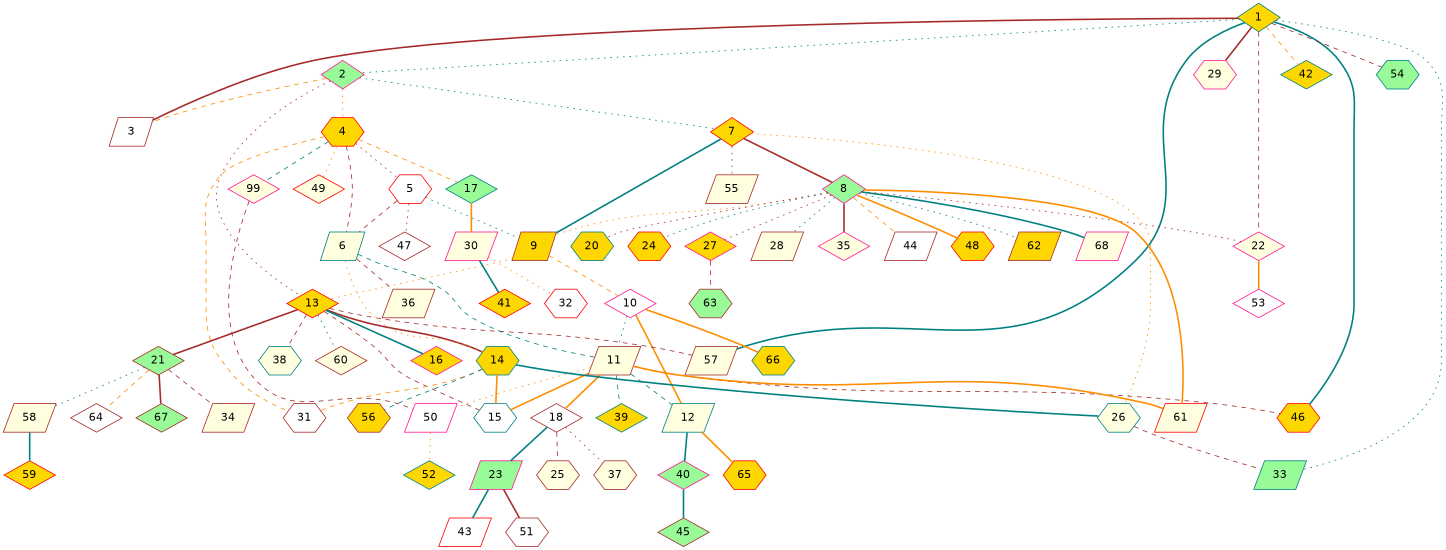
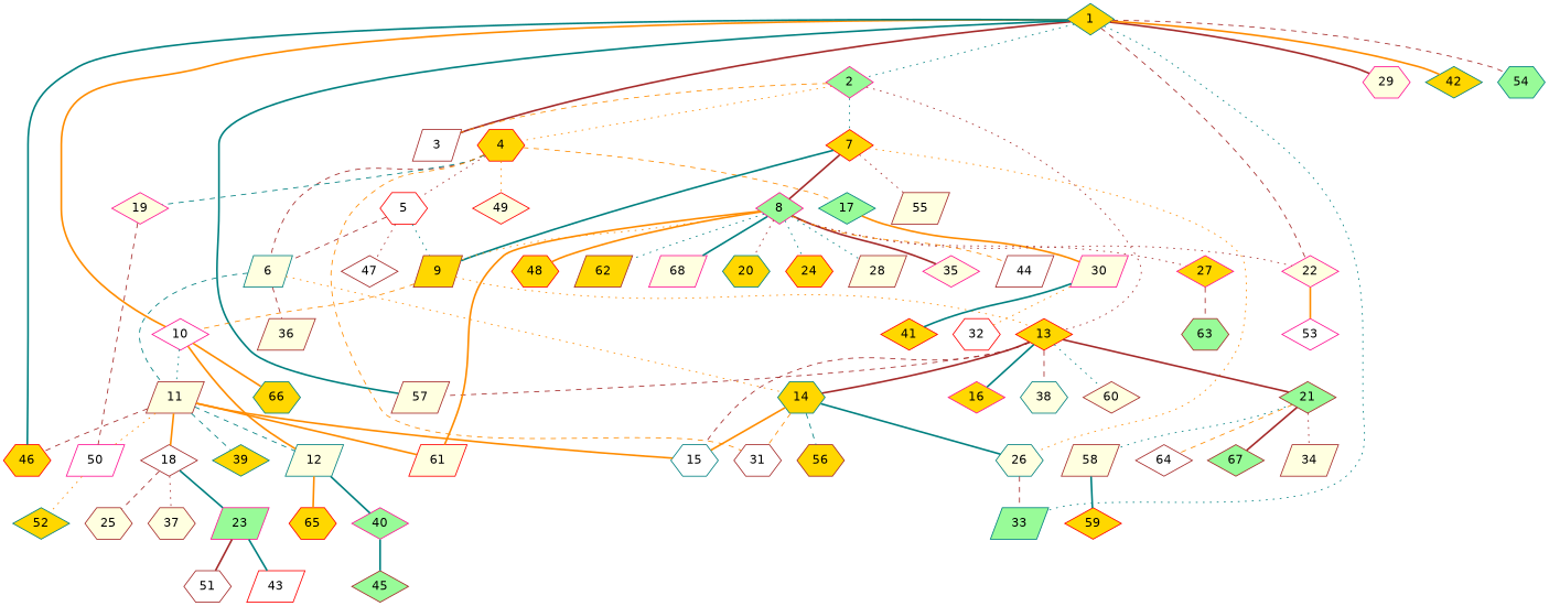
  graph {
    fontname="DejaVu Sans"
    node [color=brown fillcolor=lightyellow fontname="DejaVu Sans" shape=diamond style=filled]
    edge [color=brown fontname="DejaVu Sans" style=bold]
    1 [color=teal fillcolor=gold]
    2 [color=deeppink fillcolor=palegreen]
    3 [fillcolor=white shape=parallelogram]
    10 [color=deeppink fillcolor=white]
    22 [color=deeppink]
    29 [color=deeppink shape=hexagon]
    33 [color=teal fillcolor=palegreen shape=parallelogram]
    42 [color=teal fillcolor=gold]
    46 [color=red fillcolor=gold shape=hexagon]
    54 [color=teal fillcolor=palegreen shape=hexagon]
    57 [shape=parallelogram]
    4 [color=red fillcolor=gold shape=hexagon]
    7 [color=red fillcolor=gold]
    13 [color=red fillcolor=gold]
    11 [shape=parallelogram]
    12 [color=teal shape=parallelogram]
    66 [color=teal fillcolor=gold shape=hexagon]
    53 [color=deeppink fillcolor=white]
    5 [color=red fillcolor=white shape=hexagon]
    6 [color=teal shape=parallelogram]
    17 [color=teal fillcolor=palegreen]
-   19 [color=deeppink label=99]
+   19 [color=deeppink]
    31 [fillcolor=white shape=hexagon]
    49 [color=red]
    9 [fillcolor=gold shape=parallelogram]
    8 [color=deeppink fillcolor=palegreen]
    26 [color=teal shape=hexagon]
    55 [shape=parallelogram]
    14 [color=teal fillcolor=gold shape=hexagon]
    15 [color=teal fillcolor=white shape=hexagon]
    16 [color=deeppink fillcolor=gold]
    21 [fillcolor=palegreen]
    38 [color=teal shape=hexagon]
    60
    47 [fillcolor=white]
    36 [shape=parallelogram]
    30 [color=deeppink shape=parallelogram]
    50 [color=deeppink fillcolor=white shape=parallelogram]
    61 [color=red shape=parallelogram]
    18 [fillcolor=white]
    39 [color=teal fillcolor=gold]
    56 [fillcolor=gold shape=hexagon]
    20 [color=teal fillcolor=gold shape=hexagon]
    24 [color=red fillcolor=gold shape=hexagon]
    27 [color=deeppink fillcolor=gold]
    28 [shape=parallelogram]
    35 [color=deeppink]
    44 [fillcolor=white shape=parallelogram]
    48 [color=red fillcolor=gold shape=hexagon]
    62 [fillcolor=gold shape=parallelogram]
    68 [color=deeppink shape=parallelogram]
    63 [fillcolor=palegreen shape=hexagon]
    40 [color=deeppink fillcolor=palegreen]
    65 [color=red fillcolor=gold shape=hexagon]
    23 [color=deeppink fillcolor=palegreen shape=parallelogram]
    25 [shape=hexagon]
    37 [shape=hexagon]
    52 [color=teal fillcolor=gold]
    45 [fillcolor=palegreen]
    34 [shape=parallelogram]
    58 [shape=parallelogram]
    64 [fillcolor=white]
    67 [fillcolor=palegreen]
    32 [color=red fillcolor=white shape=hexagon]
    41 [color=red fillcolor=gold]
    43 [color=red fillcolor=white shape=parallelogram]
    51 [fillcolor=white shape=hexagon]
    59 [color=red fillcolor=gold]
    1 -- 2 [color=teal style=dotted]
    1 -- 3
+   1 -- 10 [color=darkorange]
    1 -- 22 [style=dashed]
    1 -- 29
    1 -- 33 [color=teal style=dotted]
-   1 -- 42 [color=darkorange style=dashed]
+   1 -- 42 [color=darkorange]
    1 -- 46 [color=teal]
    1 -- 54 [style=dashed]
    1 -- 57 [color=teal]
    2 -- 3 [color=darkorange style=dashed]
    2 -- 4 [color=darkorange style=dotted]
    2 -- 7 [color=teal style=dotted]
    2 -- 13 [style=dotted]
    10 -- 11 [color=teal style=dotted]
    10 -- 12 [color=darkorange]
    10 -- 66 [color=darkorange]
    22 -- 53 [color=darkorange]
    4 -- 5 [style=dotted]
    4 -- 6 [style=dashed]
    4 -- 17 [color=darkorange style=dashed]
    4 -- 19 [color=teal style=dashed]
    4 -- 31 [color=darkorange style=dashed]
    4 -- 49 [color=darkorange style=dotted]
    7 -- 9 [color=teal]
    7 -- 8
    7 -- 26 [color=darkorange style=dotted]
    7 -- 55 [style=dotted]
    13 -- 57 [style=dashed]
    13 -- 14
    13 -- 15 [style=dashed]
    13 -- 16 [color=teal]
    13 -- 21
    13 -- 38 [style=dashed]
    13 -- 60 [color=teal style=dotted]
    11 -- 46 [style=dashed]
    11 -- 12 [color=teal style=dashed]
    11 -- 15 [color=darkorange]
    11 -- 50 [color=darkorange style=dotted]
    11 -- 61 [color=darkorange]
    11 -- 18 [color=darkorange]
    11 -- 39 [color=teal style=dashed]
    12 -- 40 [color=teal]
    12 -- 65 [color=darkorange]
    5 -- 6 [style=dashed]
    5 -- 9 [color=teal style=dotted]
    5 -- 47 [style=dotted]
    6 -- 11 [color=teal style=dashed]
    6 -- 14 [color=darkorange style=dotted]
    6 -- 36 [style=dashed]
    17 -- 30 [color=darkorange]
    19 -- 50 [style=dashed]
    9 -- 10 [color=darkorange style=dashed]
    9 -- 13 [color=darkorange style=dotted]
    8 -- 22 [style=dotted]
    8 -- 9 [color=darkorange style=dotted]
    8 -- 61 [color=darkorange]
    8 -- 20 [style=dotted]
    8 -- 24 [color=teal style=dotted]
    8 -- 27 [style=dotted]
    8 -- 28 [color=teal style=dotted]
    8 -- 35
    8 -- 44 [color=darkorange style=dashed]
    8 -- 48 [color=darkorange]
    8 -- 62 [color=teal style=dotted]
    8 -- 68 [color=teal]
    26 -- 33 [style=dashed]
    14 -- 31 [color=darkorange style=dashed]
    14 -- 26 [color=teal]
    14 -- 15 [color=darkorange]
    14 -- 56 [color=teal style=dashed]
-   21 -- 34 [style=dashed]
+   21 -- 34 [style=dotted]
    21 -- 58 [color=teal style=dotted]
    21 -- 64 [color=darkorange style=dashed]
    21 -- 67
    30 -- 32 [color=darkorange style=dotted]
    30 -- 41 [color=teal]
    50 -- 52 [color=darkorange style=dotted]
    18 -- 23 [color=teal]
    18 -- 25 [style=dashed]
    18 -- 37 [style=dotted]
    27 -- 63 [style=dashed]
    40 -- 45 [color=teal]
    23 -- 43 [color=teal]
    23 -- 51
    58 -- 59 [color=teal]
  }
